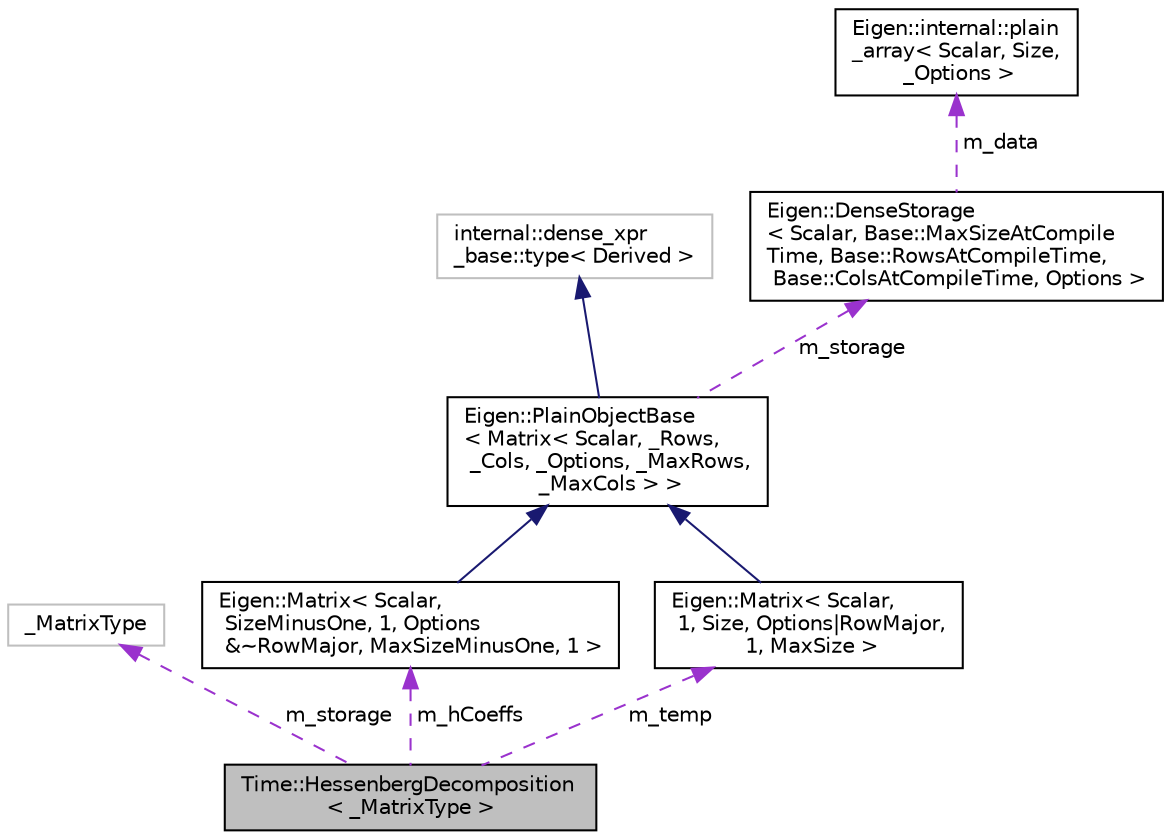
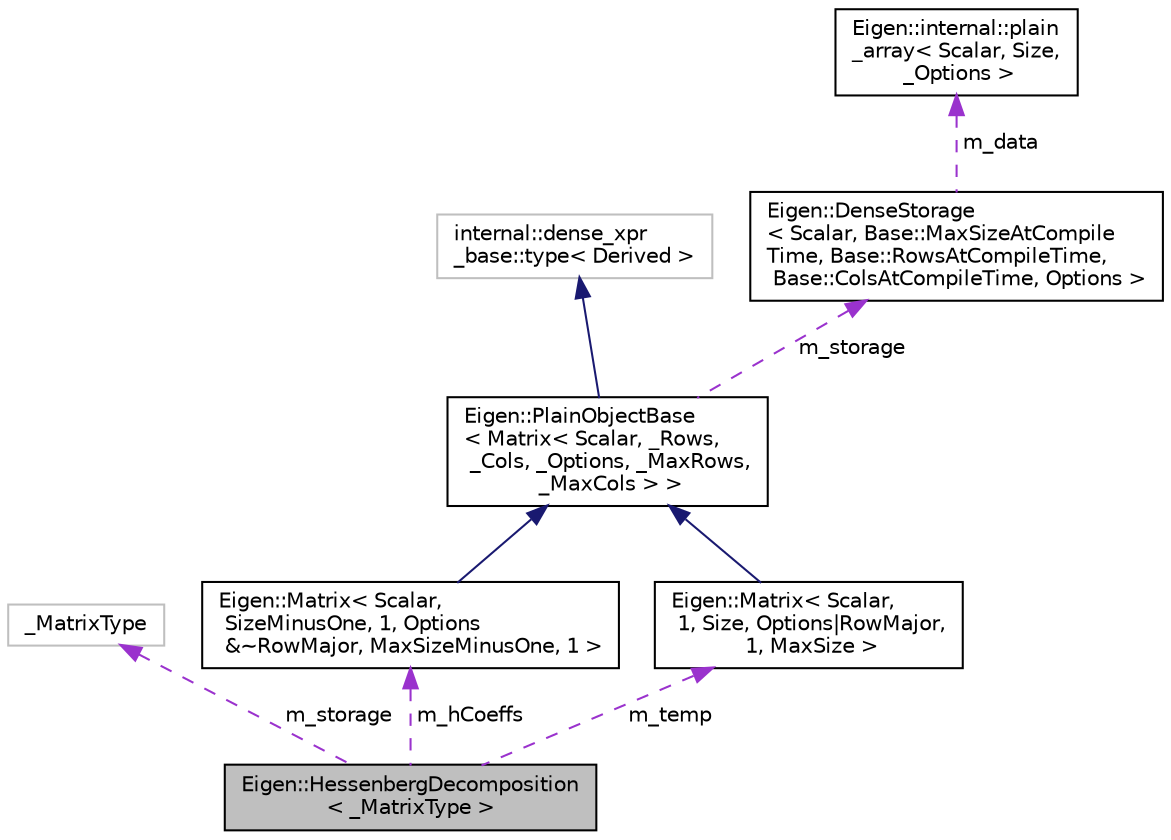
  digraph {
    rankdir=TB
    node [color=black fillcolor=white fontname=Helvetica fontsize=10 shape=record style=filled]
    edge [color=darkorchid3 dir=back fontname=Helvetica fontsize=10 labelfontname=Helvetica labelfontsize=10 style=dashed]
-   n1 [fillcolor=grey75 fontcolor=black height=0.2 label="Time::HessenbergDecomposition\l\< _MatrixType \>" width=0.4]
+   n1 [fillcolor=grey75 fontcolor=black height=0.2 label="Eigen::HessenbergDecomposition\l\< _MatrixType \>" width=0.4]
    n2 [color=grey75 height=0.2 label=_MatrixType width=0.4]
    n3 [height=0.2 label="Eigen::Matrix\< Scalar,\l SizeMinusOne, 1, Options\l &~RowMajor, MaxSizeMinusOne, 1 \>" width=0.4]
    n4 [height=0.2 label="Eigen::PlainObjectBase\l\< Matrix\< Scalar, _Rows,\l _Cols, _Options, _MaxRows,\l _MaxCols \> \>" width=0.4]
    n5 [height=0.2 label="Eigen::Matrix\< Scalar,\l 1, Size, Options\|RowMajor,\l 1, MaxSize \>" width=0.4]
    n6 [color=grey75 height=0.2 label="internal::dense_xpr\l_base::type\< Derived \>" width=0.4]
    n7 [height=0.2 label="Eigen::DenseStorage\l\< Scalar, Base::MaxSizeAtCompile\lTime, Base::RowsAtCompileTime,\l Base::ColsAtCompileTime, Options \>" width=0.4]
    n8 [height=0.2 label="Eigen::internal::plain\l_array\< Scalar, Size,\l _Options \>" width=0.4]
    n2 -> n1 [label=" m_storage"]
    n3 -> n1 [label=" m_hCoeffs"]
    n4 -> n3 [color=midnightblue style=solid]
    n4 -> n5 [color=midnightblue style=solid]
    n5 -> n1 [label=" m_temp"]
    n6 -> n4 [color=midnightblue style=solid]
    n7 -> n4 [label=" m_storage"]
    n8 -> n7 [label=" m_data"]
  }
